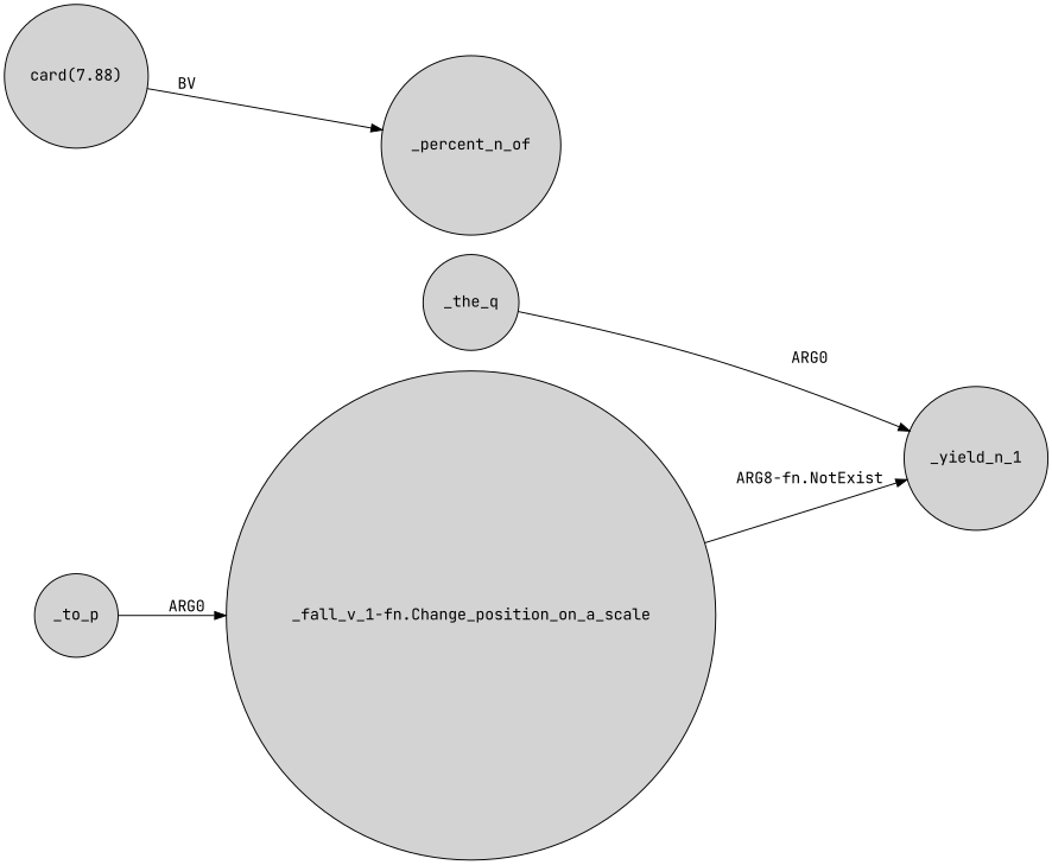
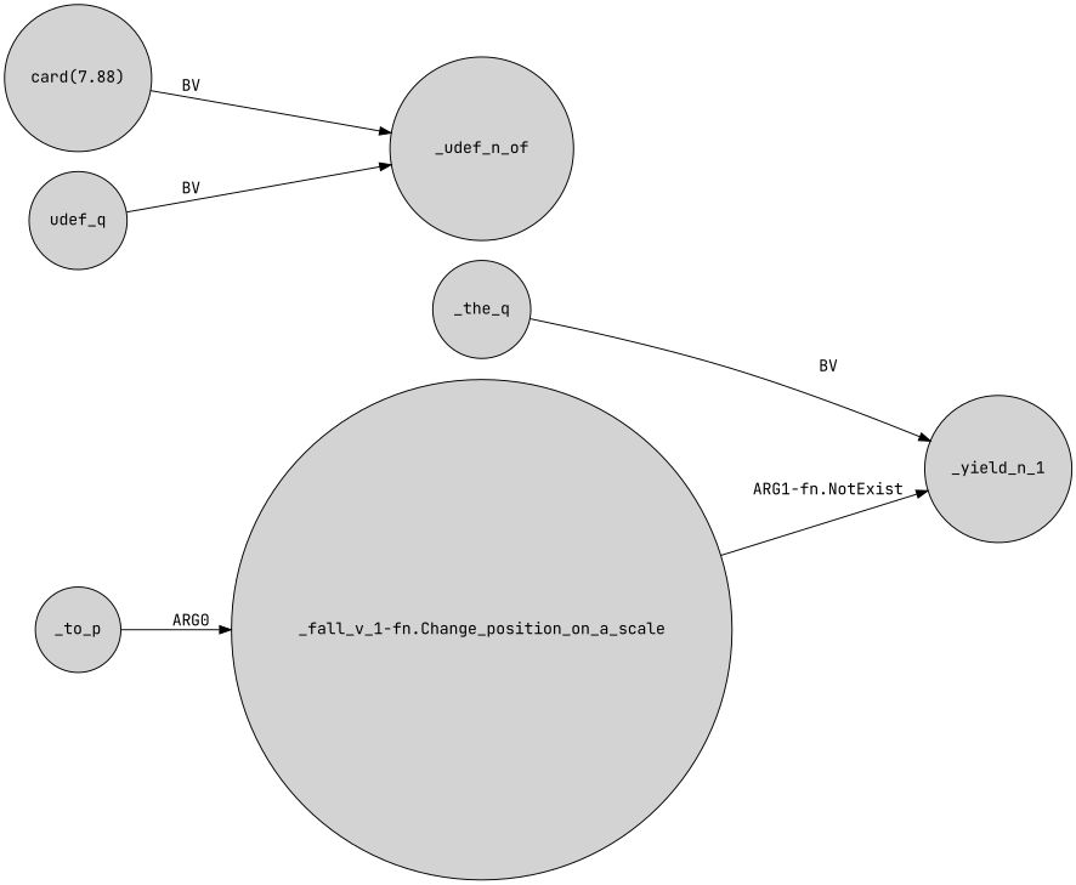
  digraph {
    fontname="JetBrains Mono"
    rankdir=LR
    node [fontname="JetBrains Mono" shape=circle style=filled]
    edge [fontname="JetBrains Mono"]
    _the_q
    _yield_n_1
    "card(7.88)"
-   _percent_n_of
+   _percent_n_of [label=_udef_n_of]
+   udef_q
    _to_p
    "_fall_v_1-fn.Change_position_on_a_scale"
-   _the_q -> _yield_n_1 [label=ARG0]
+   _the_q -> _yield_n_1 [label=BV]
    "card(7.88)" -> _percent_n_of [label=BV]
+   udef_q -> _percent_n_of [label=BV]
    _to_p -> "_fall_v_1-fn.Change_position_on_a_scale" [label=ARG0]
-   "_fall_v_1-fn.Change_position_on_a_scale" -> _yield_n_1 [label="ARG8-fn.NotExist"]
+   "_fall_v_1-fn.Change_position_on_a_scale" -> _yield_n_1 [label="ARG1-fn.NotExist"]
  }
